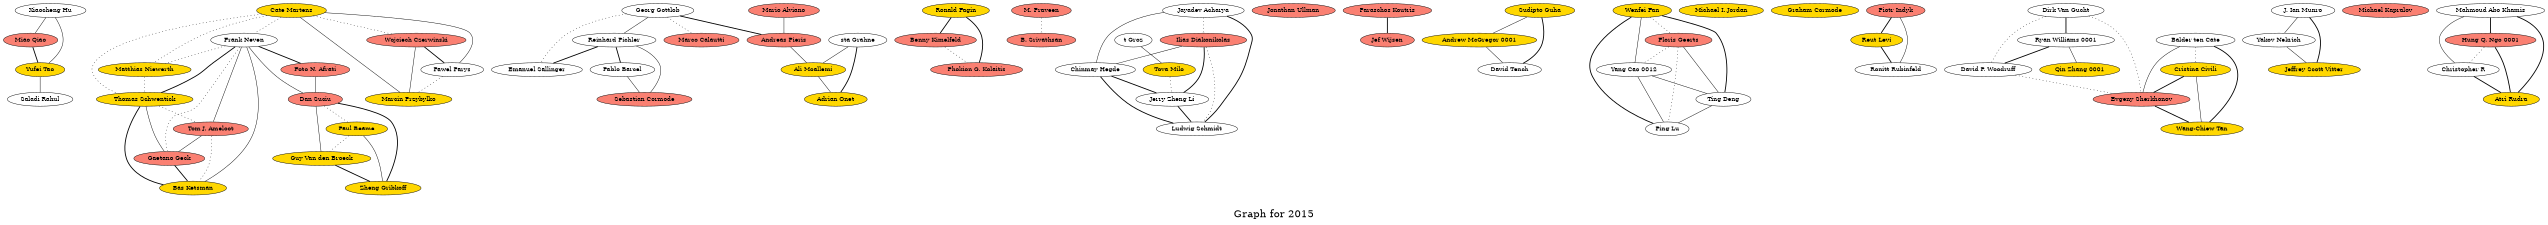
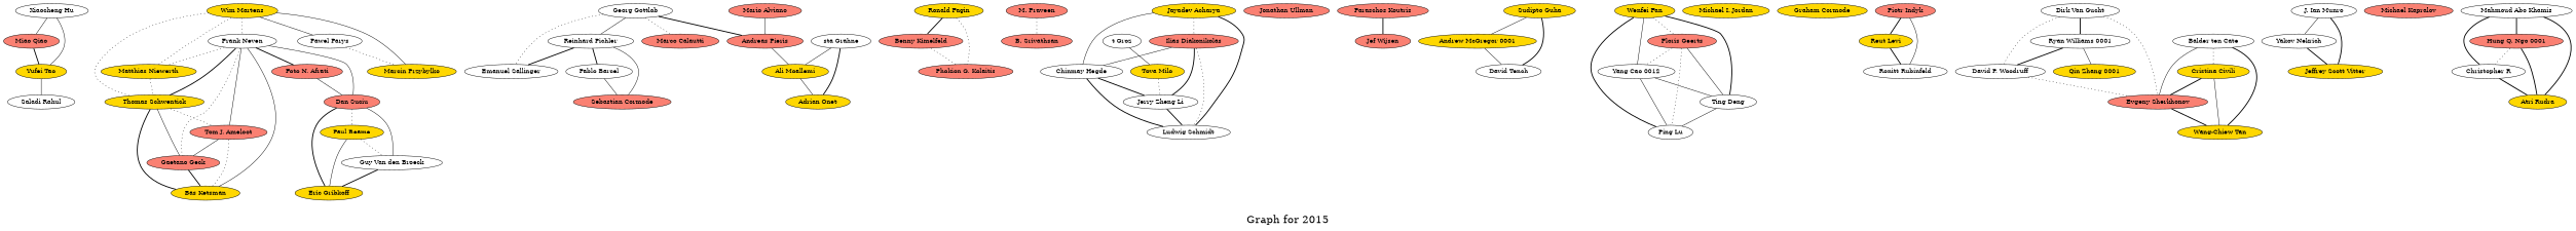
  graph {
    fontsize=24
    label="\nGraph for 2015\n"
    splines=true
    node [fillcolor=white shape=ellipse style=filled]
    edge [style=solid]
    n1 [height=0.3 label="Xiaocheng Hu" width=0.3]
    n2 [fillcolor=salmon height=0.3 label="Miao Qiao" width=0.3]
    n3 [fillcolor=gold height=0.3 label="Yufei Tao" width=0.3]
    n4 [height=0.3 label="Saladi Rahul" width=0.3]
-   n5 [fillcolor=gold height=0.3 label="Cate Martens" width=0.3]
+   n5 [fillcolor=gold height=0.3 label="Wim Martens" width=0.3]
    n6 [height=0.3 label="Frank Neven" width=0.3]
    n7 [fillcolor=gold height=0.3 label="Matthias Niewerth" width=0.3]
    n8 [fillcolor=gold height=0.3 label="Thomas Schwentick" width=0.3]
-   n9 [fillcolor=salmon height=0.3 label="Wojciech Czerwinski" width=0.3]
    n10 [height=0.3 label="Pawel Parys" width=0.3]
    n11 [fillcolor=gold height=0.3 label="Marcin Przybylko" width=0.3]
    n12 [fillcolor=salmon height=0.3 label="Foto N. Afrati" width=0.3]
    n13 [fillcolor=salmon height=0.3 label="Dan Suciu" width=0.3]
    n14 [fillcolor=salmon height=0.3 label="Tom J. Ameloot" width=0.3]
    n15 [fillcolor=salmon height=0.3 label="Gaetano Geck" width=0.3]
    n16 [fillcolor=gold height=0.3 label="Bas Ketsman" width=0.3]
    n17 [fillcolor=gold height=0.3 label="Paul Beame" width=0.3]
-   n18 [fillcolor=gold height=0.3 label="Guy Van den Broeck" width=0.3]
-   n19 [fillcolor=gold height=0.3 label="Zheng Gribkoff" width=0.3]
+   n18 [height=0.3 label="Guy Van den Broeck" width=0.3]
+   n19 [fillcolor=gold height=0.3 label="Eric Gribkoff" width=0.3]
    n20 [height=0.3 label="Georg Gottlob" width=0.3]
    n21 [height=0.3 label="Reinhard Pichler" width=0.3]
    n22 [height=0.3 label="Emanuel Sallinger" width=0.3]
    n23 [fillcolor=salmon height=0.3 label="Andreas Pieris" width=0.3]
    n24 [fillcolor=salmon height=0.3 label="Marco Calautti" width=0.3]
    n25 [height=0.3 label="Pablo Barcel" width=0.3]
    n26 [fillcolor=salmon height=0.3 label="Sebastian Cormode" width=0.3]
    n27 [fillcolor=gold height=0.3 label="Ali Moallemi" width=0.3]
    n28 [fillcolor=salmon height=0.3 label="Mario Alviano" width=0.3]
    n29 [height=0.3 label="sta Grahne" width=0.3]
    n30 [fillcolor=gold height=0.3 label="Adrian Onet" width=0.3]
    n31 [fillcolor=gold height=0.3 label="Ronald Fagin" width=0.3]
    n32 [fillcolor=salmon height=0.3 label="Benny Kimelfeld" width=0.3]
    n33 [fillcolor=salmon height=0.3 label="Phokion G. Kolaitis" width=0.3]
    n34 [fillcolor=salmon height=0.3 label="M. Praveen" width=0.3]
    n35 [fillcolor=salmon height=0.3 label="B. Srivathsan" width=0.3]
    n36 [height=0.3 label="t Groz" width=0.3]
    n37 [fillcolor=gold height=0.3 label="Tova Milo" width=0.3]
    n38 [height=0.3 label="Jerry Zheng Li" width=0.3]
-   n39 [height=0.3 label="Jayadev Acharya" width=0.3]
+   n39 [fillcolor=gold height=0.3 label="Jayadev Acharya" width=0.3]
    n40 [fillcolor=salmon height=0.3 label="Ilias Diakonikolas" width=0.3]
    n41 [height=0.3 label="Chinmay Hegde" width=0.3]
    n42 [height=0.3 label="Ludwig Schmidt" width=0.3]
    n43 [fillcolor=salmon height=0.3 label="Jonathan Ullman" width=0.3]
    n44 [fillcolor=salmon height=0.3 label="Paraschos Koutris" width=0.3]
    n45 [fillcolor=salmon height=0.3 label="Jef Wijsen" width=0.3]
    n46 [fillcolor=gold height=0.3 label="Sudipto Guha" width=0.3]
    n47 [fillcolor=gold height=0.3 label="Andrew McGregor 0001" width=0.3]
    n48 [height=0.3 label="David Tench" width=0.3]
    n49 [fillcolor=gold height=0.3 label="Wenfei Fan" width=0.3]
    n50 [fillcolor=salmon height=0.3 label="Floris Geerts" width=0.3]
    n51 [height=0.3 label="Yang Cao 0012" width=0.3]
    n52 [height=0.3 label="Ting Deng" width=0.3]
    n53 [height=0.3 label="Ping Lu" width=0.3]
    n54 [fillcolor=gold height=0.3 label="Michael I. Jordan" width=0.3]
    n55 [fillcolor=gold height=0.3 label="Graham Cormode" width=0.3]
    n56 [fillcolor=salmon height=0.3 label="Piotr Indyk" width=0.3]
    n57 [fillcolor=gold height=0.3 label="Reut Levi" width=0.3]
    n58 [height=0.3 label="Ronitt Rubinfeld" width=0.3]
    n59 [height=0.3 label="Dirk Van Gucht" width=0.3]
    n60 [height=0.3 label="Ryan Williams 0001" width=0.3]
    n61 [height=0.3 label="David P. Woodruff" width=0.3]
    n62 [fillcolor=salmon height=0.3 label="Evgeny Sherkhonov" width=0.3]
    n63 [fillcolor=gold height=0.3 label="Qin Zhang 0001" width=0.3]
    n64 [height=0.3 label="Balder ten Cate" width=0.3]
    n65 [fillcolor=gold height=0.3 label="Cristina Civili" width=0.3]
    n66 [fillcolor=gold height=0.3 label="Wang-Chiew Tan" width=0.3]
    n67 [height=0.3 label="J. Ian Munro" width=0.3]
    n68 [height=0.3 label="Yakov Nekrich" width=0.3]
    n69 [fillcolor=gold height=0.3 label="Jeffrey Scott Vitter" width=0.3]
    n70 [fillcolor=salmon height=0.3 label="Michael Kapralov" width=0.3]
    n71 [height=0.3 label="Mahmoud Abo Khamis" width=0.3]
    n72 [fillcolor=salmon height=0.3 label="Hung Q. Ngo 0001" width=0.3]
    n73 [height=0.3 label="Christopher R" width=0.3]
    n74 [fillcolor=gold height=0.3 label="Atri Rudra" width=0.3]
    n1 -- n2
    n1 -- n3
    n2 -- n3 [style=bold]
    n3 -- n4
    n5 -- n6 [style=dotted]
    n5 -- n7 [style=dotted]
    n5 -- n8 [style=dotted]
-   n5 -- n9 [style=dotted]
    n5 -- n10
    n5 -- n11
    n6 -- n7 [style=dotted]
    n6 -- n8 [style=bold]
    n6 -- n12 [style=bold]
    n6 -- n13
    n6 -- n14
    n6 -- n15 [style=dotted]
    n6 -- n16
    n7 -- n8 [style=dotted]
    n8 -- n14 [style=dotted]
    n8 -- n15
    n8 -- n16 [style=bold]
-   n9 -- n10 [style=bold]
-   n9 -- n11
    n10 -- n11 [style=dotted]
    n12 -- n13
    n13 -- n17 [style=dotted]
    n13 -- n18
    n13 -- n19 [style=bold]
    n14 -- n15
    n14 -- n16 [style=dotted]
    n15 -- n16 [style=bold]
    n17 -- n18 [style=dotted]
    n17 -- n19
    n18 -- n19 [style=bold]
    n20 -- n21
    n20 -- n22 [style=dotted]
    n20 -- n23 [style=bold]
    n20 -- n24 [style=dotted]
    n21 -- n22 [style=bold]
    n21 -- n25 [style=bold]
    n21 -- n26
    n23 -- n27
    n25 -- n26
    n27 -- n30
    n28 -- n23
    n29 -- n27
    n29 -- n30 [style=bold]
    n31 -- n32 [style=bold]
-   n31 -- n33 [style=bold]
+   n31 -- n33 [style=dotted]
    n32 -- n33 [style=dotted]
    n34 -- n35 [style=dotted]
    n36 -- n37
    n37 -- n38 [style=dotted]
    n38 -- n42 [style=bold]
    n39 -- n40 [style=dotted]
    n39 -- n41
    n39 -- n42 [style=bold]
    n40 -- n38 [style=bold]
    n40 -- n41
    n40 -- n42 [style=dotted]
    n41 -- n38 [style=bold]
    n41 -- n42 [style=bold]
    n44 -- n45 [style=bold]
    n46 -- n47
    n46 -- n48 [style=bold]
    n47 -- n48
    n49 -- n50 [style=dotted]
    n49 -- n51
    n49 -- n52 [style=bold]
    n49 -- n53 [style=bold]
    n50 -- n51 [style=dotted]
    n50 -- n52
    n50 -- n53 [style=dotted]
    n51 -- n52
    n51 -- n53
    n52 -- n53
    n56 -- n57 [style=bold]
    n56 -- n58
    n57 -- n58 [style=bold]
    n59 -- n60 [style=bold]
    n59 -- n61 [style=dotted]
    n59 -- n62 [style=dotted]
    n60 -- n61 [style=bold]
    n60 -- n63
    n61 -- n62 [style=dotted]
    n62 -- n66 [style=bold]
    n64 -- n62
    n64 -- n65 [style=dotted]
    n64 -- n66 [style=bold]
    n65 -- n62 [style=bold]
    n65 -- n66
    n67 -- n68
    n67 -- n69 [style=bold]
-   n68 -- n69
+   n68 -- n69 [style=bold]
    n71 -- n72 [style=bold]
-   n71 -- n73
+   n71 -- n73 [style=bold]
    n71 -- n74 [style=bold]
    n72 -- n73 [style=dotted]
    n72 -- n74 [style=bold]
    n73 -- n74 [style=bold]
  }
